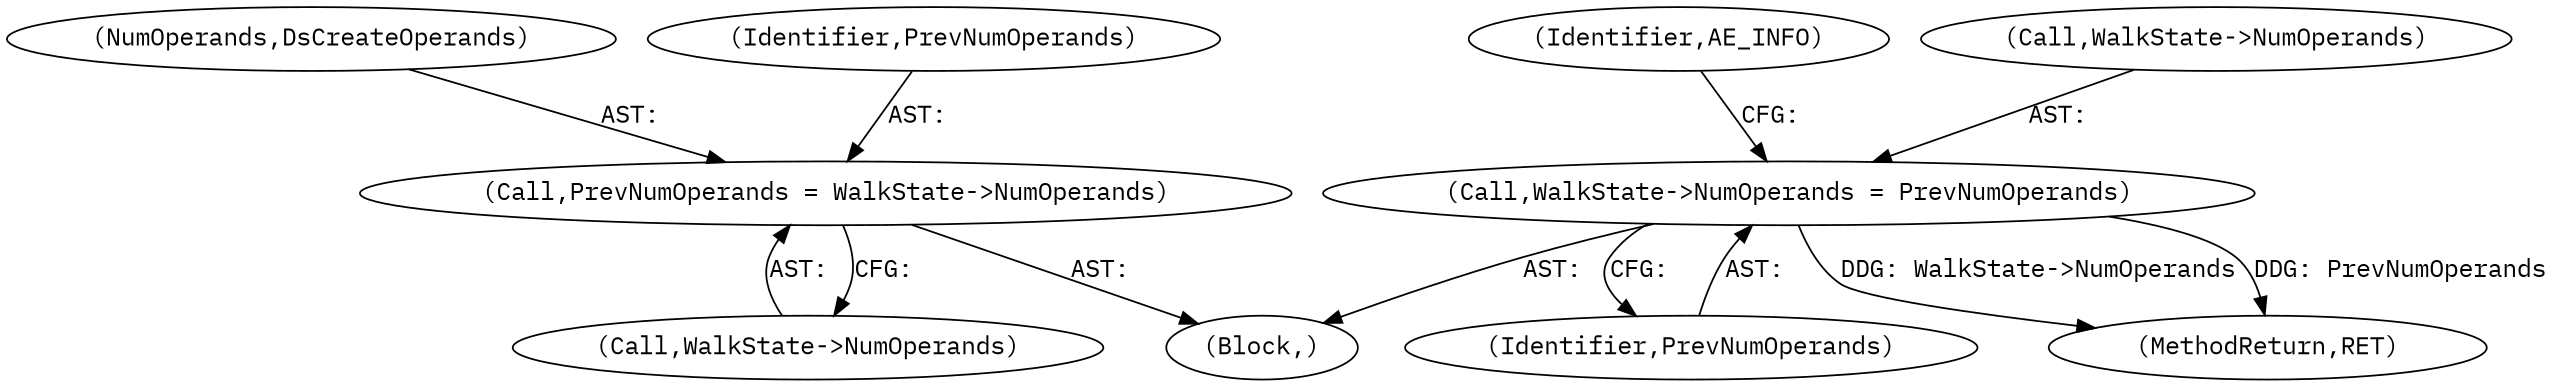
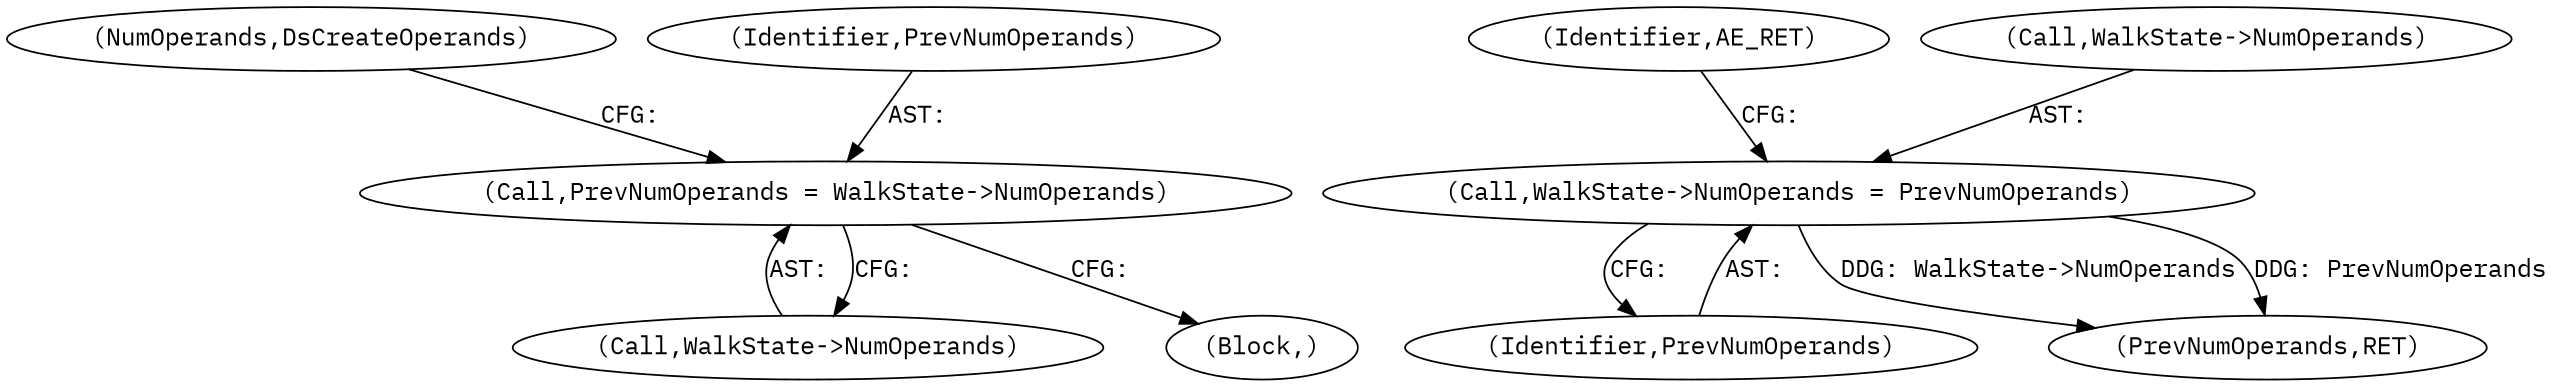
  digraph {
    fontname="IBM Plex Mono"
    node [fontname="IBM Plex Mono"]
    edge [fontname="IBM Plex Mono"]
    n1 [label="(Call,WalkState->NumOperands = PrevNumOperands)"]
-   n2 [label="(MethodReturn,RET)"]
+   n2 [label="(PrevNumOperands,RET)"]
    n3 [label="(Block,)"]
    n4 [label="(Identifier,PrevNumOperands)"]
    n5 [label="(Call,PrevNumOperands = WalkState->NumOperands)"]
    n6 [label="(Call,WalkState->NumOperands)"]
-   n7 [label="(Identifier,AE_INFO)"]
+   n7 [label="(Identifier,AE_RET)"]
    n8 [label="(Call,WalkState->NumOperands)"]
    n9 [label="(NumOperands,DsCreateOperands)"]
    n10 [label="(Identifier,PrevNumOperands)"]
    n1 -> n2 [label="DDG: WalkState->NumOperands"]
    n1 -> n2 [label="DDG: PrevNumOperands"]
-   n1 -> n3 [label="AST: "]
    n1 -> n4 [label="CFG: "]
    n4 -> n1 [label="AST: "]
-   n5 -> n3 [label="AST: "]
+   n5 -> n3 [label="CFG: "]
    n5 -> n6 [label="CFG: "]
    n6 -> n5 [label="AST: "]
    n7 -> n1 [label="CFG: "]
    n8 -> n1 [label="AST: "]
-   n9 -> n5 [label="AST: "]
+   n9 -> n5 [label="CFG: "]
    n10 -> n5 [label="AST: "]
  }
